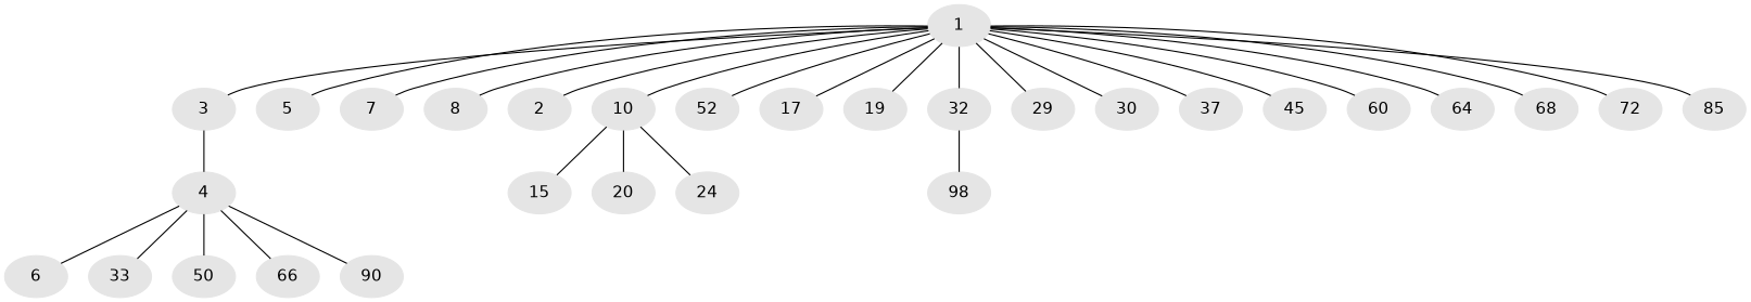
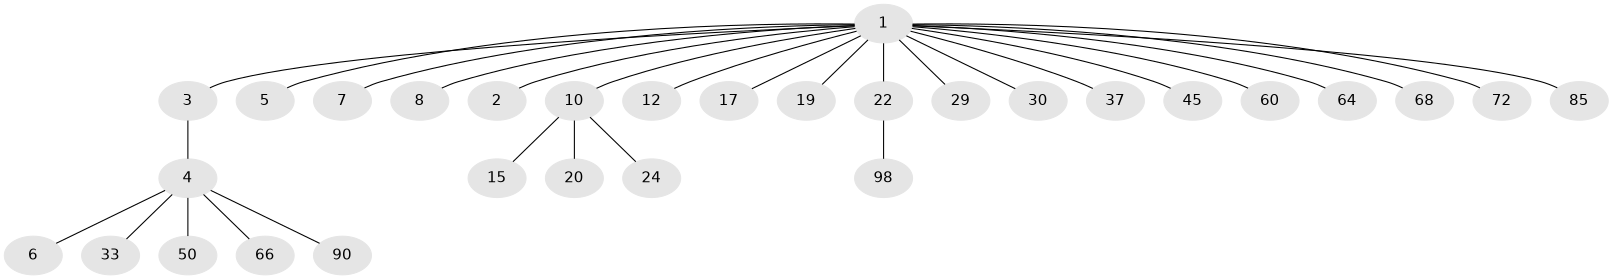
  graph {
    fontname="DejaVu Sans"
    node [color=gray90 fontname="DejaVu Sans" style=filled]
    edge [fontname="DejaVu Sans"]
    1 [super="+2"]
    3 [super="+57+28"]
    5 [super="+34+38+99+88"]
    7 [super="+11+104+86+14"]
    8
    n6 [label=2 super="+25"]
    10 [super="+13"]
-   12 [super="+101+44+23+36+31" label=52]
+   12 [super="+101+44+23+36+31"]
    17
    19
-   22 [super="+91+71" label=32]
+   22 [super="+91+71"]
    29
    30
    37 [super="+69+89+41"]
    45
    60
    64
    68
    72
    85
    4 [super="+74+42+21+16"]
    15 [super="+32+54+62+93+35"]
    20 [super="+48+55"]
    24
    98
    6
    33 [super="+79+80"]
    50
    66 [super="+77"]
    90
    1 -- 3
    1 -- 5
    1 -- 7
    1 -- 8
    1 -- n6
    1 -- 10
    1 -- 12
    1 -- 17
    1 -- 19
    1 -- 22
    1 -- 29
    1 -- 30
    1 -- 37
    1 -- 45
    1 -- 60
    1 -- 64
    1 -- 68
    1 -- 72
    1 -- 85
    3 -- 4
    10 -- 15
    10 -- 20
    10 -- 24
    22 -- 98
    4 -- 6
    4 -- 33
    4 -- 50
    4 -- 66
    4 -- 90
  }
